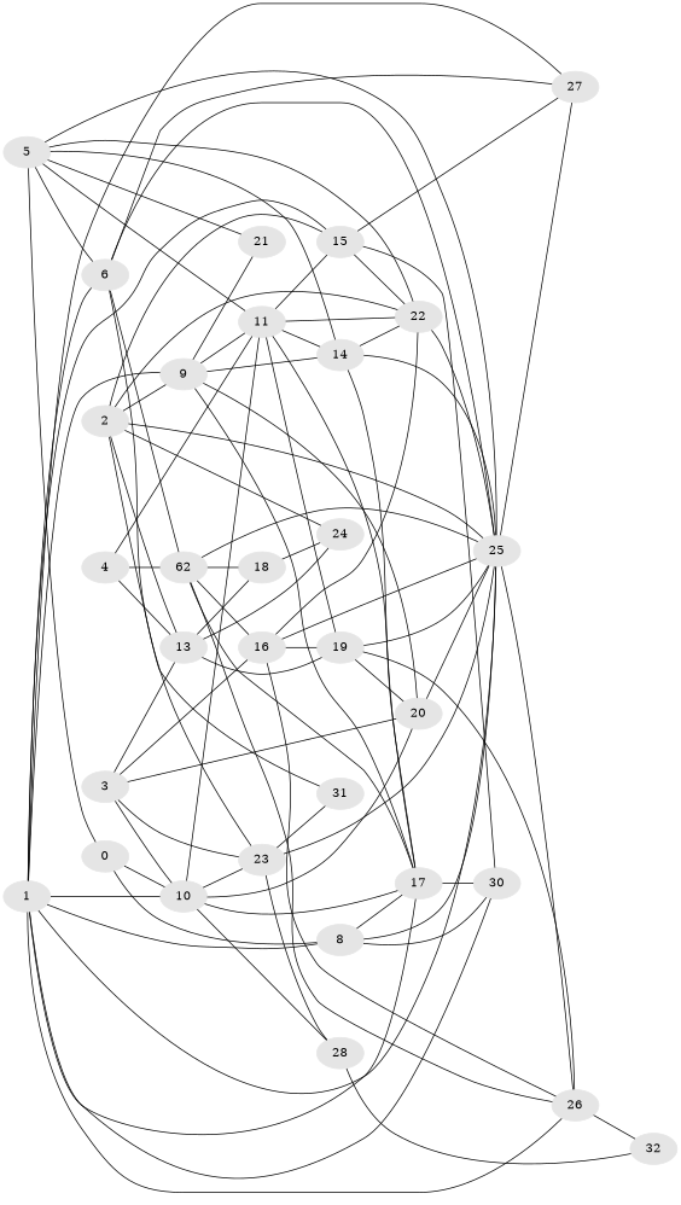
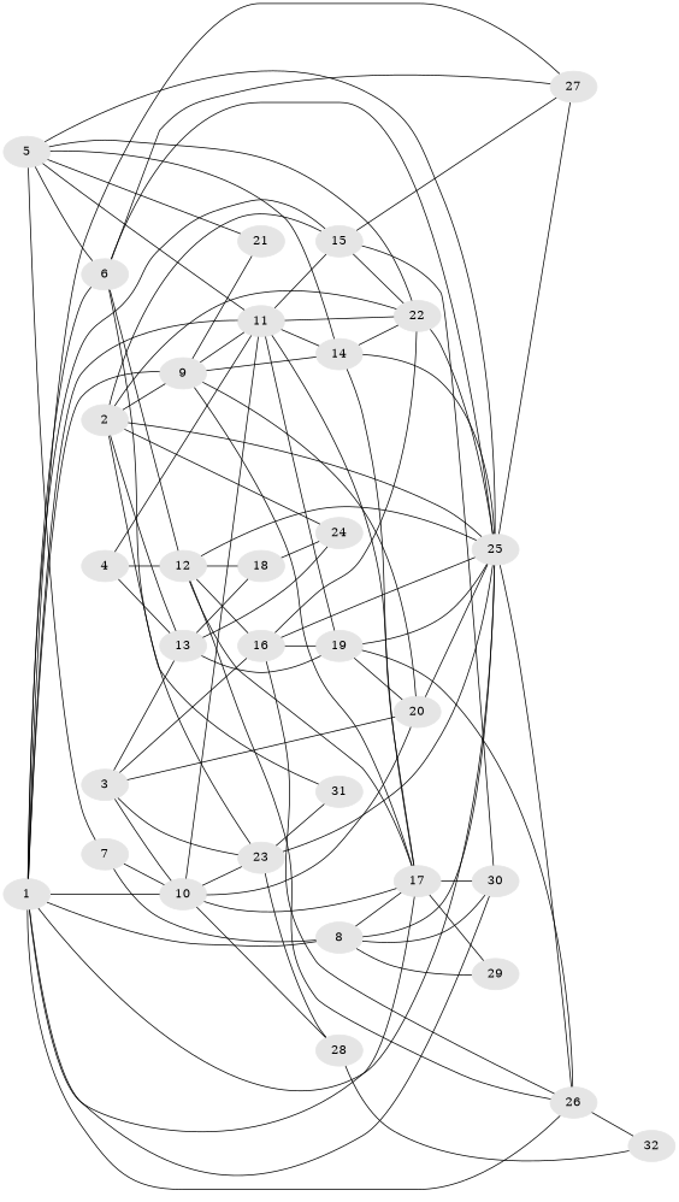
  graph {
    rankdir=LR
    node [color=gray90 style=filled]
    edge [weight=1.0]
    1
    6
    8
    9
    10
    11
    15
    17
    25
    26
    27
    30
    23
-   12 [label=62]
+   12
+   29
    20
    14
    21
    28
    22
    19
    32
    2
    13
    24
    31
    18
    3
    16
    4
    5
-   7 [label=0]
+   7
    1 -- 6
    1 -- 8
    1 -- 9 [weight=2.0]
    1 -- 10 [weight=2.0]
+   1 -- 11
    1 -- 15
    1 -- 17
    1 -- 25 [weight=2.0]
    1 -- 26
    1 -- 27
    1 -- 30
    6 -- 25
    6 -- 27
    6 -- 23 [weight=2.0]
    6 -- 12
    8 -- 17
    8 -- 25
    8 -- 30
+   8 -- 29
    9 -- 11
    9 -- 17
    9 -- 20
    9 -- 14
    9 -- 21
    10 -- 11
    10 -- 17
    10 -- 23 [weight=2.0]
    10 -- 20
    10 -- 28 [weight=2.0]
    11 -- 15 [weight=2.0]
    11 -- 17
    11 -- 14
    11 -- 22
    11 -- 19
    15 -- 27
    15 -- 30 [weight=2.0]
    15 -- 22
    17 -- 30
+   17 -- 29
    25 -- 26
    25 -- 27
    26 -- 32
    23 -- 25
    23 -- 28
    23 -- 31
    12 -- 17
    12 -- 25 [weight=2.0]
    12 -- 26
    12 -- 18
    12 -- 16
    20 -- 25
    14 -- 17
    14 -- 25 [weight=2.0]
    14 -- 22
    28 -- 32
    22 -- 25
    19 -- 25
    19 -- 26
    19 -- 20
    2 -- 9
    2 -- 15
    2 -- 25
    2 -- 22
    2 -- 13
    2 -- 24
    2 -- 31
    13 -- 19 [weight=3.0]
    13 -- 24
    13 -- 18
    18 -- 24
    3 -- 10
    3 -- 23
    3 -- 20 [weight=2.0]
    3 -- 13
    3 -- 16
    16 -- 25 [weight=2.0]
    16 -- 26
    16 -- 22 [weight=2.0]
    16 -- 19
    4 -- 11
    4 -- 12
    4 -- 13
    5 -- 6
    5 -- 11
    5 -- 25
    5 -- 14 [weight=2.0]
    5 -- 21
    5 -- 22
    5 -- 7
    7 -- 8
    7 -- 10
  }
